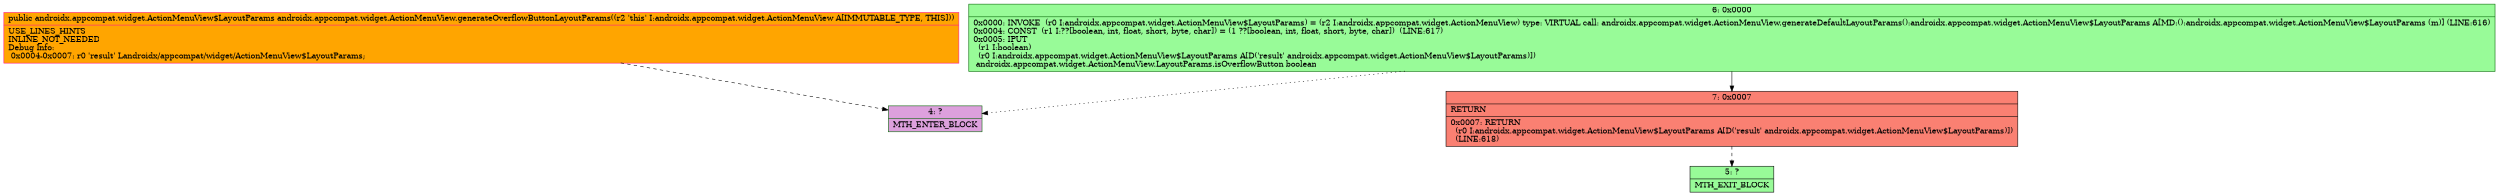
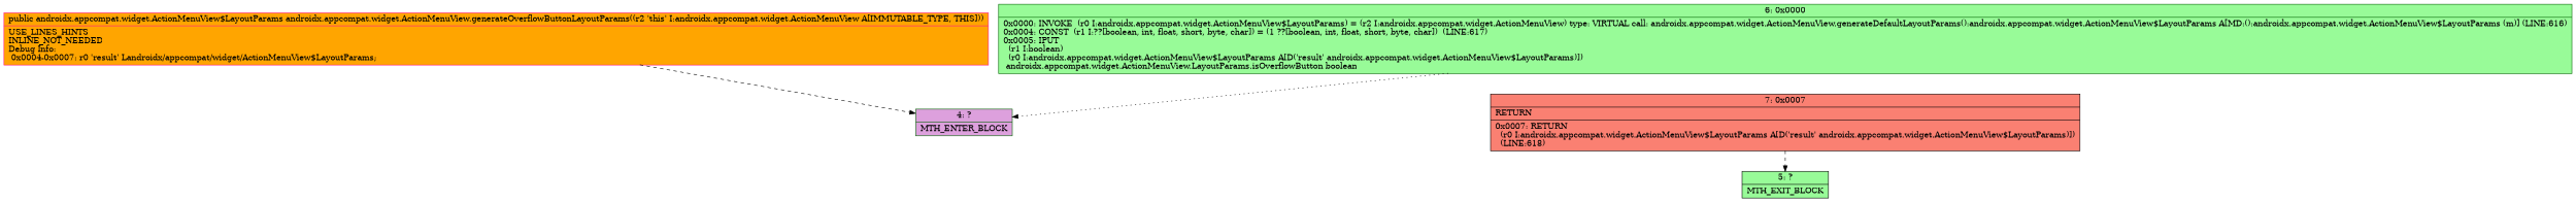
  digraph {
    node [color=darkgreen fillcolor=palegreen shape=record style=filled]
    edge [style=dashed]
    n1 [fillcolor=plum label="{4\:\ ?|MTH_ENTER_BLOCK\l}"]
    n2 [label="{6\:\ 0x0000|0x0000: INVOKE  (r0 I:androidx.appcompat.widget.ActionMenuView$LayoutParams) = (r2 I:androidx.appcompat.widget.ActionMenuView) type: VIRTUAL call: androidx.appcompat.widget.ActionMenuView.generateDefaultLayoutParams():androidx.appcompat.widget.ActionMenuView$LayoutParams A[MD:():androidx.appcompat.widget.ActionMenuView$LayoutParams (m)] (LINE:616)\l0x0004: CONST  (r1 I:??[boolean, int, float, short, byte, char]) = (1 ??[boolean, int, float, short, byte, char])  (LINE:617)\l0x0005: IPUT  \l  (r1 I:boolean)\l  (r0 I:androidx.appcompat.widget.ActionMenuView$LayoutParams A[D('result' androidx.appcompat.widget.ActionMenuView$LayoutParams)])\l androidx.appcompat.widget.ActionMenuView.LayoutParams.isOverflowButton boolean \l}"]
    n3 [color=black fillcolor=salmon label="{7\:\ 0x0007|RETURN\l|0x0007: RETURN  \l  (r0 I:androidx.appcompat.widget.ActionMenuView$LayoutParams A[D('result' androidx.appcompat.widget.ActionMenuView$LayoutParams)])\l  (LINE:618)\l}"]
    n4 [color=black label="{5\:\ ?|MTH_EXIT_BLOCK\l}"]
    n5 [color=deeppink fillcolor=orange label="{public androidx.appcompat.widget.ActionMenuView$LayoutParams androidx.appcompat.widget.ActionMenuView.generateOverflowButtonLayoutParams((r2 'this' I:androidx.appcompat.widget.ActionMenuView A[IMMUTABLE_TYPE, THIS]))  | USE_LINES_HINTS\lINLINE_NOT_NEEDED\lDebug Info:\l  0x0004\-0x0007: r0 'result' Landroidx\/appcompat\/widget\/ActionMenuView$LayoutParams;\l}"]
    n2 -> n1 [style=dotted]
-   n2 -> n3 [style=solid]
    n3 -> n4
    n5 -> n1
  }
